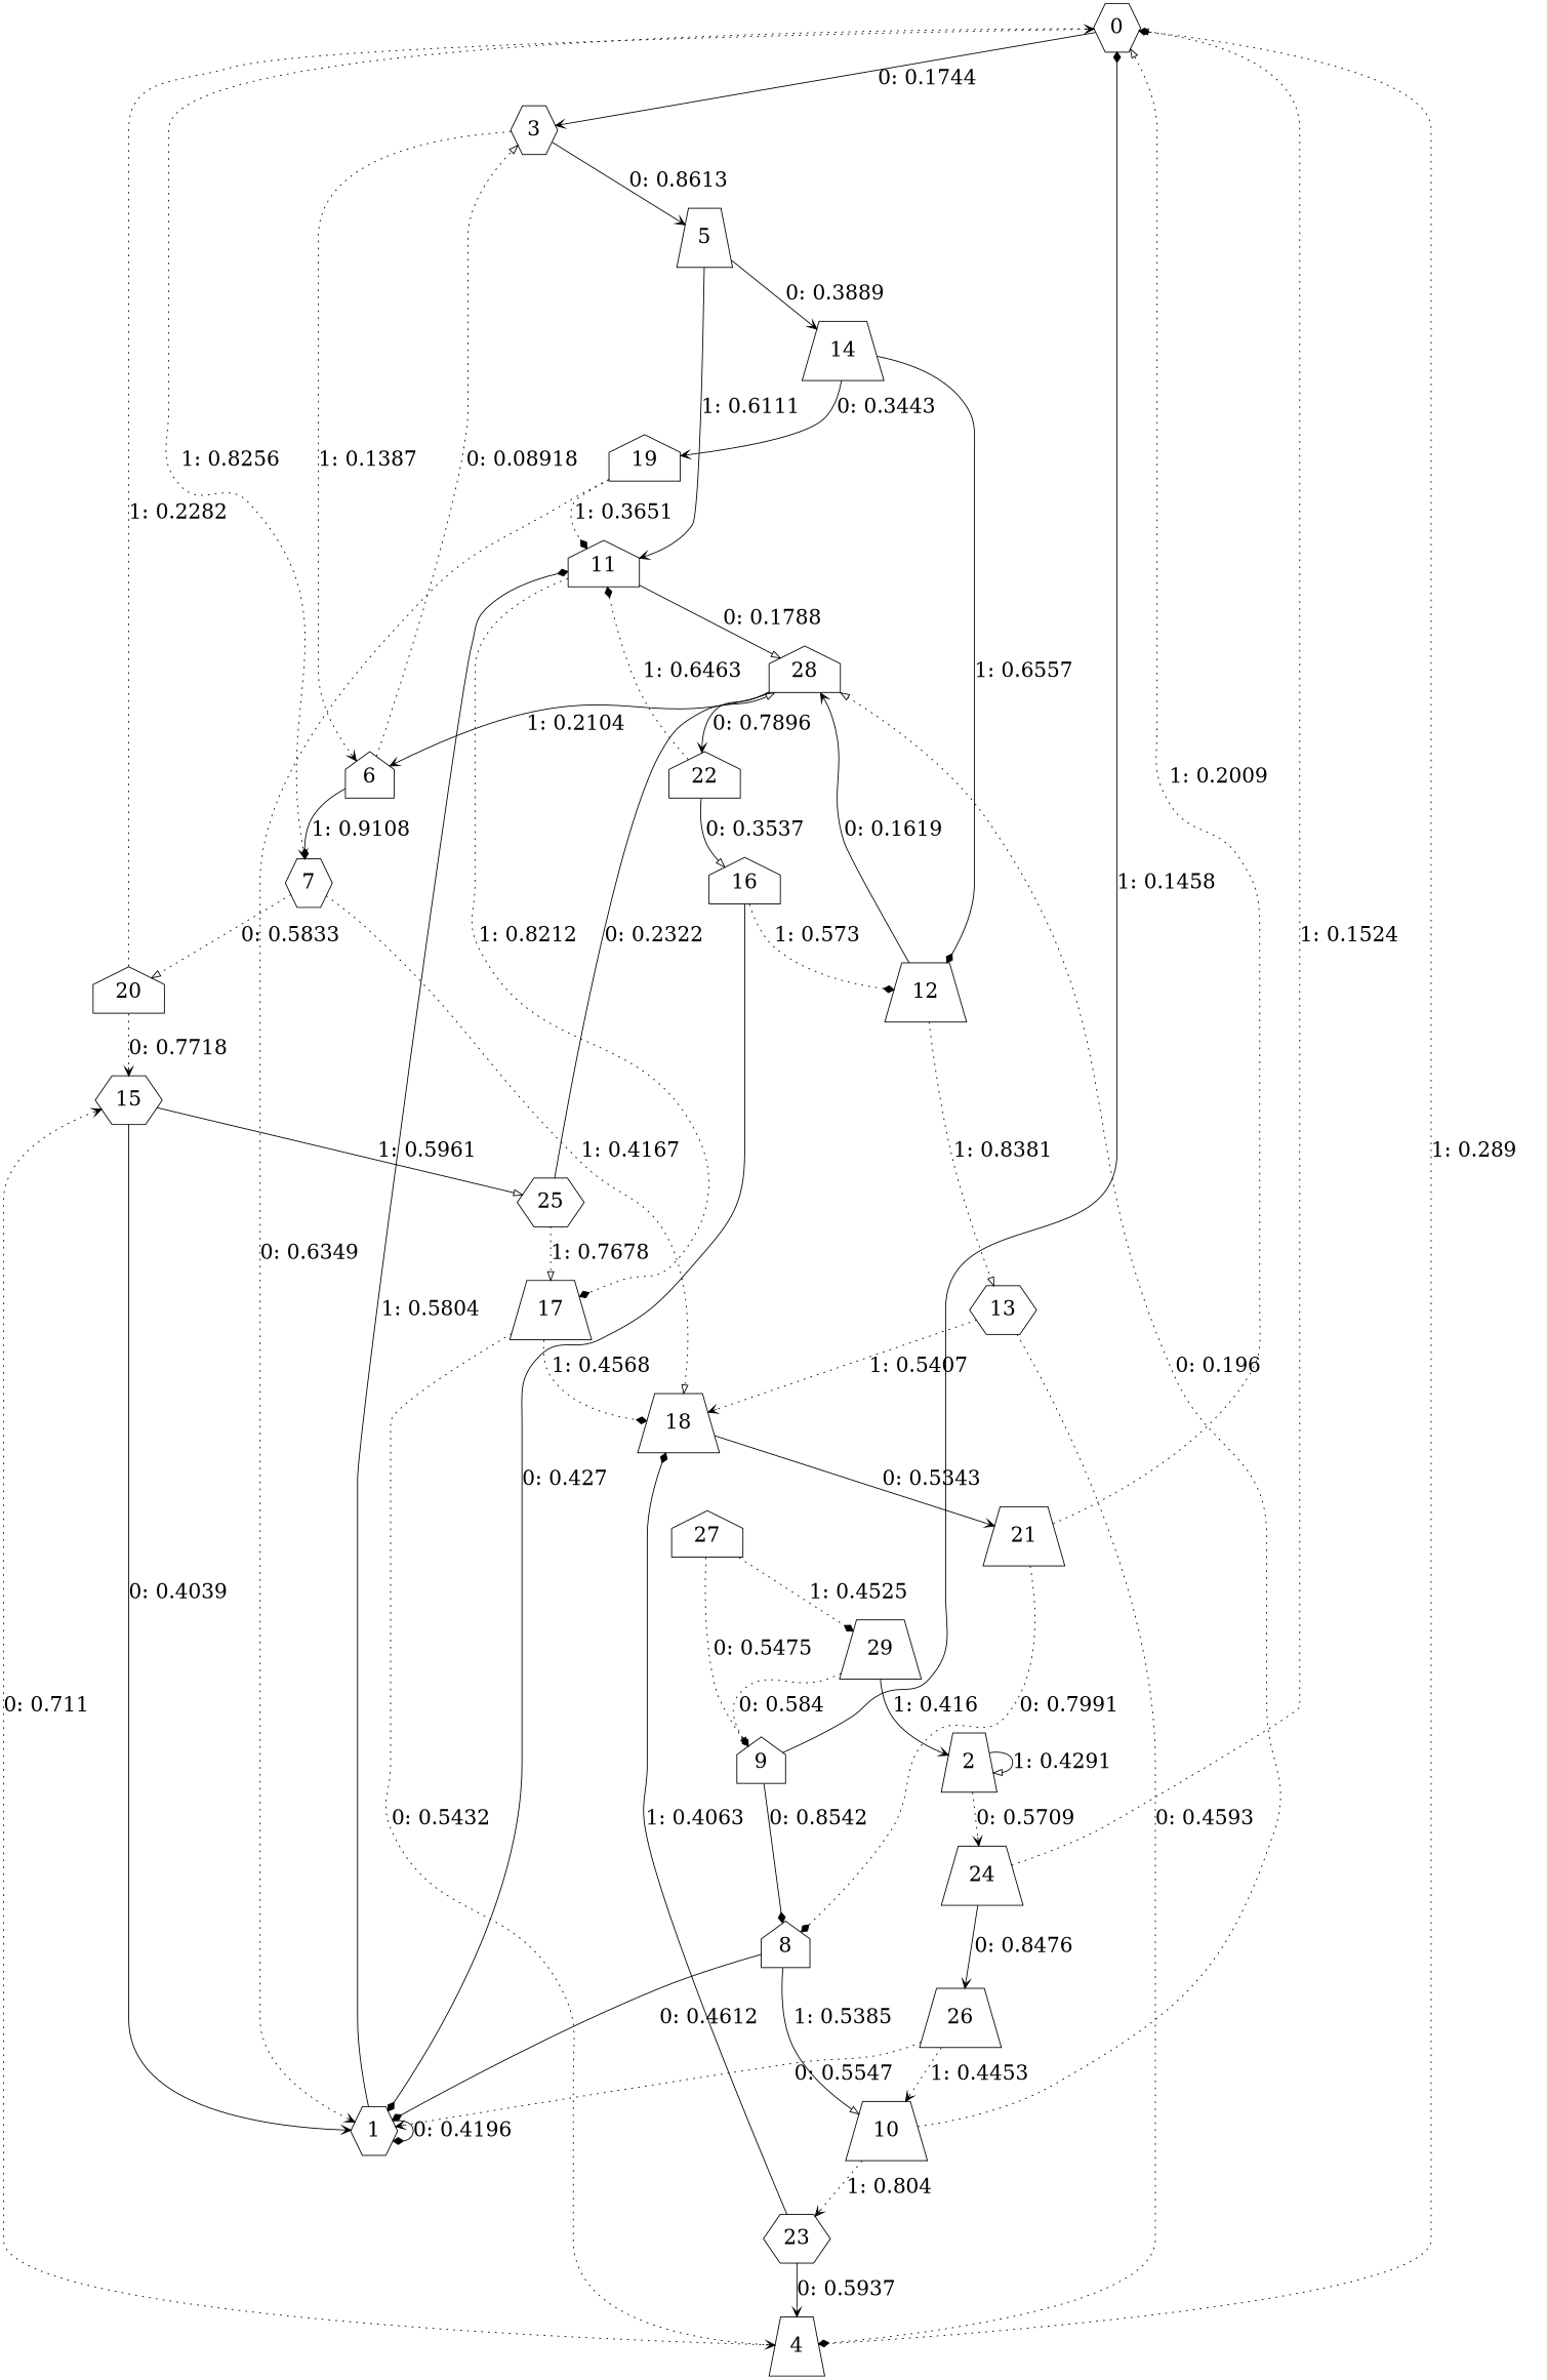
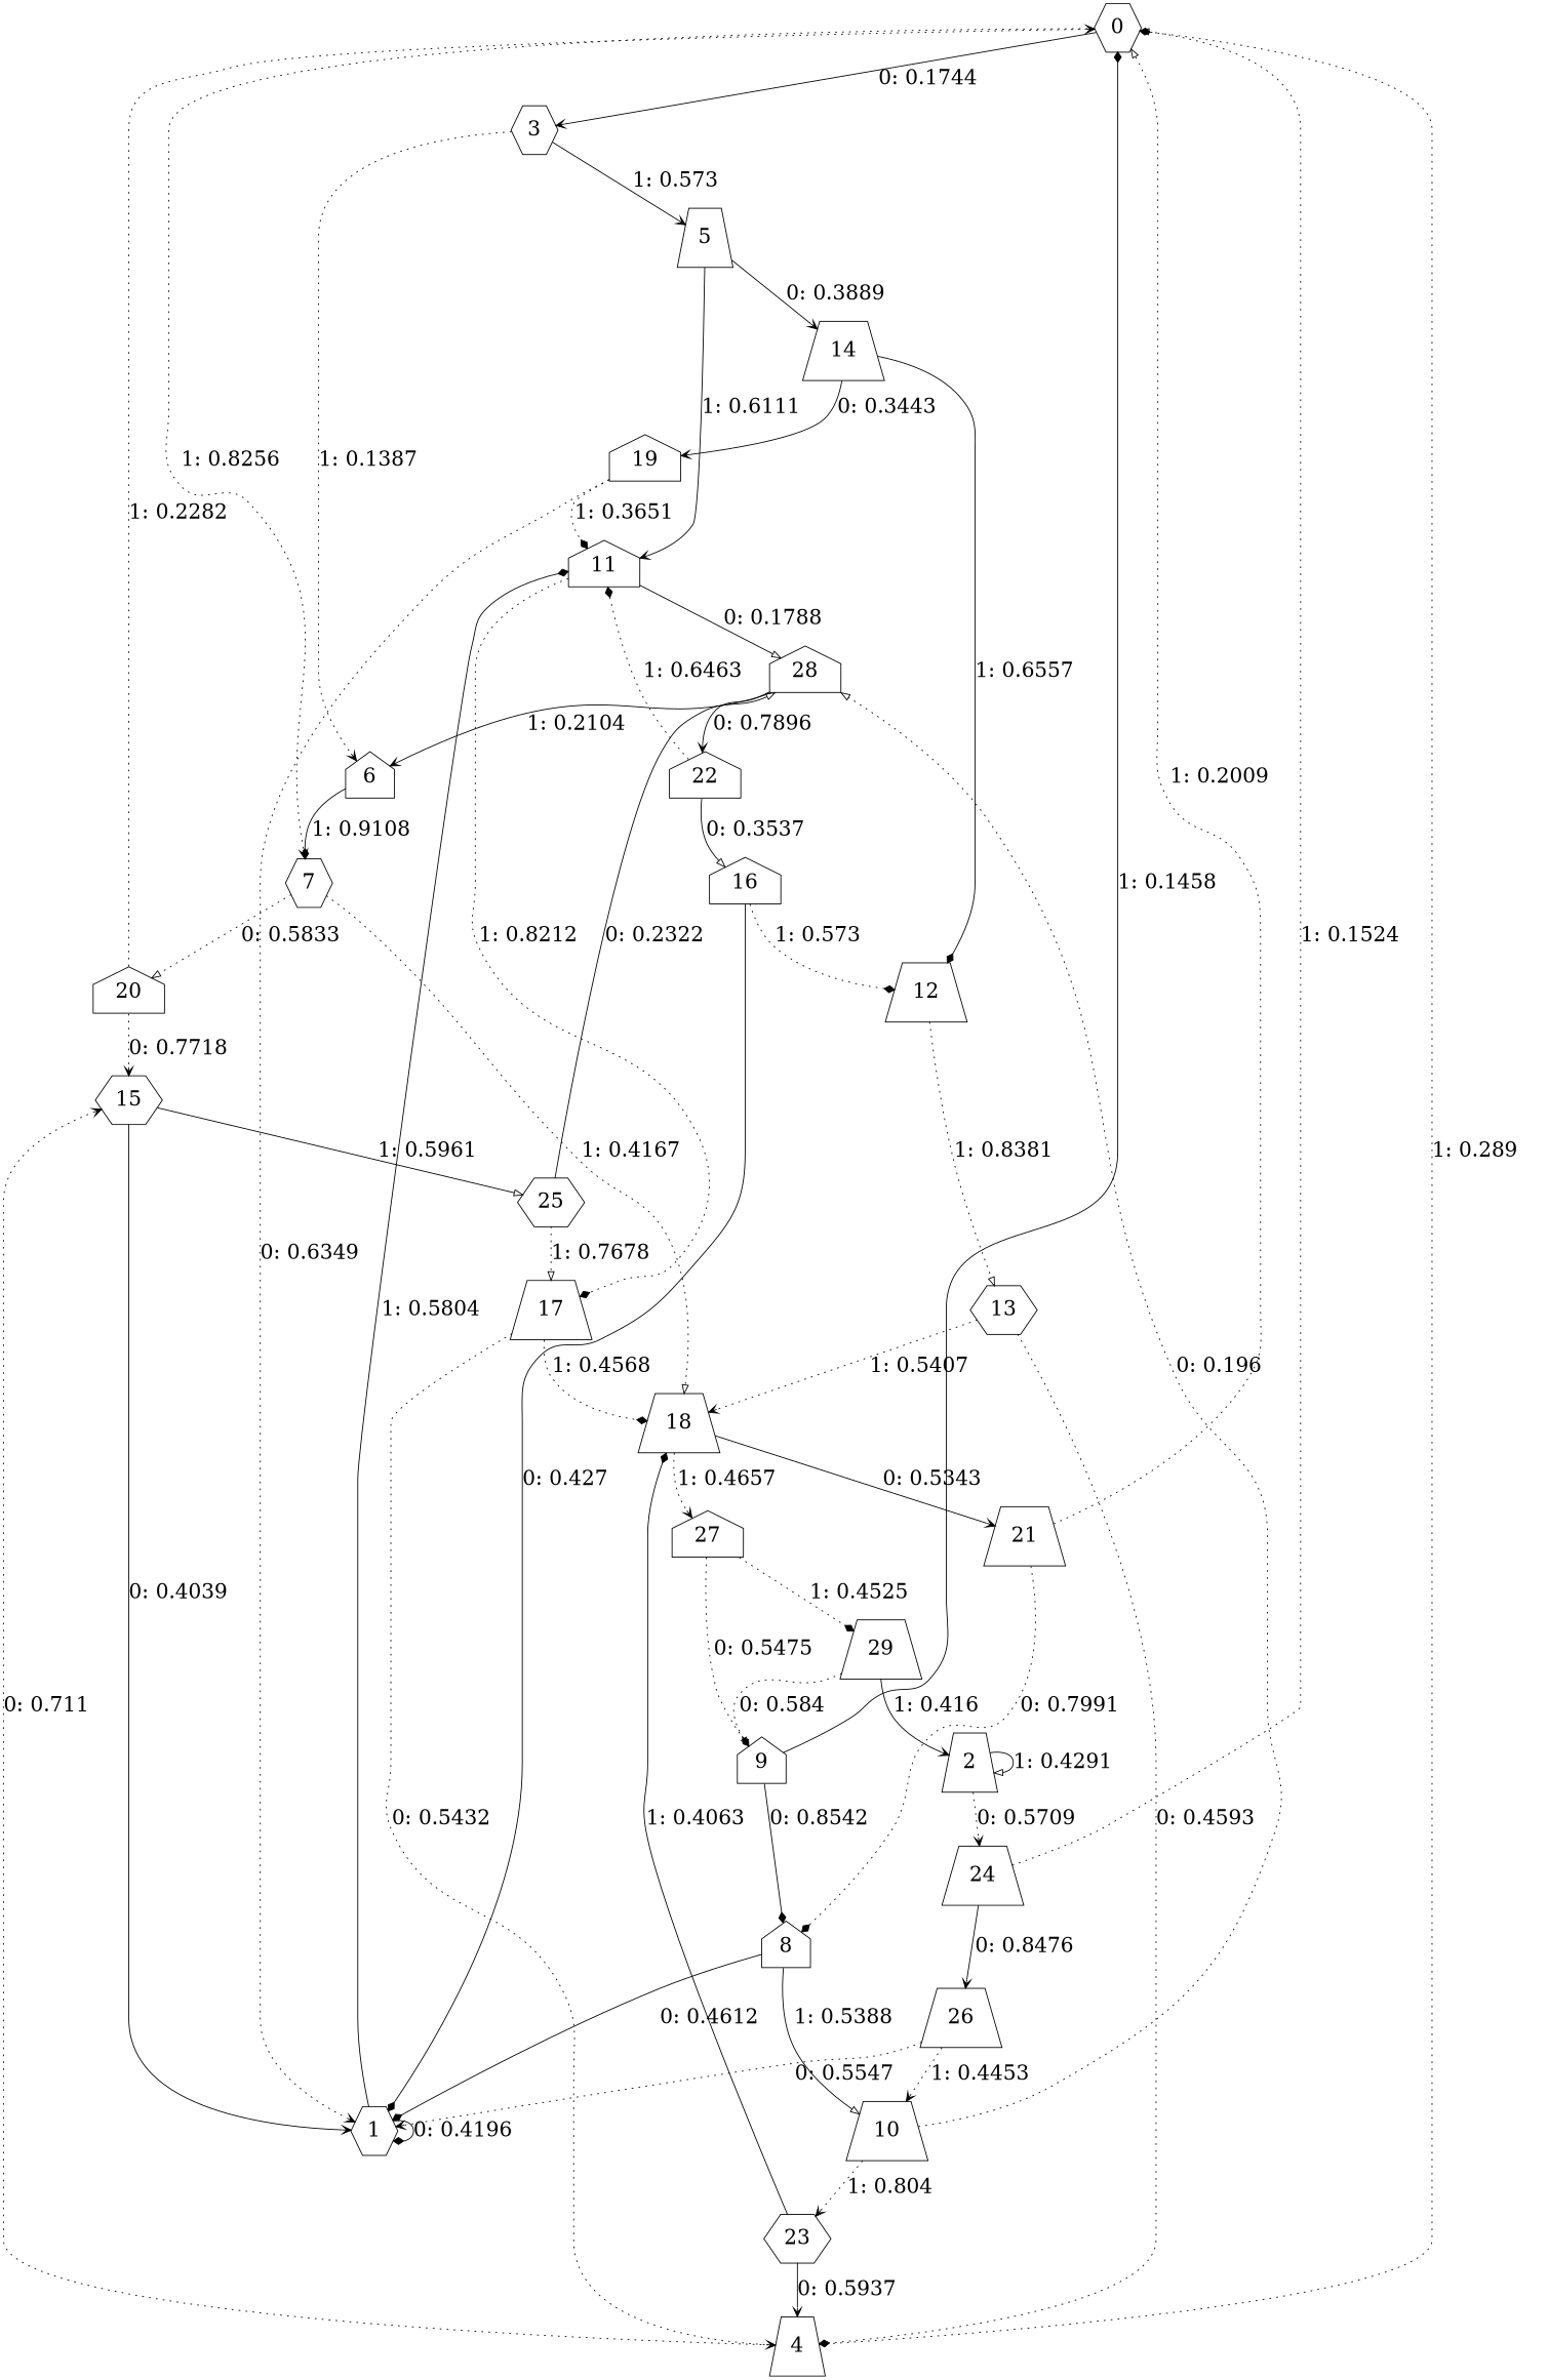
  digraph {
    node [fontsize=24 shape=trapezium]
    edge [arrowhead=vee fontsize=24 style=dotted]
    0 [shape=hexagon]
    3 [shape=hexagon]
    7 [shape=hexagon]
    5
    6 [shape=house]
    20 [shape=house]
    18
    11 [shape=house]
    14
    15 [shape=hexagon]
    21
    27 [shape=house]
    1 [shape=hexagon]
    28 [shape=house]
    17
    22 [shape=house]
    4
    2
    24
    26
    10
    12
    19 [shape=house]
    25 [shape=hexagon]
    13 [shape=hexagon]
    8 [shape=house]
    9 [shape=house]
    29
    23 [shape=hexagon]
    16 [shape=house]
    0 -> 3 [label="0: 0.1744   " style=solid]
    0 -> 7 [label="1: 0.8256   "]
-   3 -> 5 [label="0: 0.8613   " style=solid]
+   3 -> 5 [label="1: 0.573    " style=solid]
    3 -> 6 [label="1: 0.1387   "]
    7 -> 20 [arrowhead=onormal label="0: 0.5833   "]
    7 -> 18 [arrowhead=onormal label="1: 0.4167   "]
    5 -> 11 [label="1: 0.6111   " style=solid]
    5 -> 14 [label="0: 0.3889   " style=solid]
-   6 -> 3 [arrowhead=onormal label="0: 0.08918  "]
    6 -> 7 [arrowhead=diamond label="1: 0.9108   " style=solid]
    20 -> 0 [label="1: 0.2282   "]
    20 -> 15 [label="0: 0.7718   "]
    18 -> 21 [label="0: 0.5343   " style=solid]
+   18 -> 27 [label="1: 0.4657   "]
    11 -> 28 [arrowhead=onormal label="0: 0.1788   " style=solid]
    11 -> 17 [arrowhead=diamond label="1: 0.8212   "]
    14 -> 12 [arrowhead=diamond label="1: 0.6557   " style=solid]
    14 -> 19 [label="0: 0.3443   " style=solid]
    15 -> 1 [label="0: 0.4039   " style=solid]
    15 -> 25 [arrowhead=onormal label="1: 0.5961   " style=solid]
    21 -> 0 [arrowhead=onormal label="1: 0.2009   "]
    21 -> 8 [arrowhead=diamond label="0: 0.7991   "]
    27 -> 9 [arrowhead=diamond label="0: 0.5475   "]
    27 -> 29 [arrowhead=diamond label="1: 0.4525   "]
    1 -> 11 [arrowhead=diamond label="1: 0.5804   " style=solid]
    1 -> 1 [arrowhead=diamond label="0: 0.4196   " style=solid]
    28 -> 6 [label="1: 0.2104   " style=solid]
    28 -> 22 [label="0: 0.7896   " style=solid]
    17 -> 18 [arrowhead=diamond label="1: 0.4568   "]
    17 -> 4 [label="0: 0.5432   "]
    22 -> 11 [arrowhead=diamond label="1: 0.6463   "]
    22 -> 16 [arrowhead=onormal label="0: 0.3537   " style=solid]
    4 -> 0 [arrowhead=diamond label="1: 0.289    "]
    4 -> 15 [label="0: 0.711    "]
    2 -> 2 [arrowhead=onormal label="1: 0.4291   " style=solid]
    2 -> 24 [label="0: 0.5709   "]
    24 -> 0 [arrowhead=onormal label="1: 0.1524   "]
    24 -> 26 [label="0: 0.8476   " style=solid]
    26 -> 1 [label="0: 0.5547   "]
    26 -> 10 [label="1: 0.4453   "]
    10 -> 28 [arrowhead=onormal label="0: 0.196    "]
    10 -> 23 [label="1: 0.804    "]
-   12 -> 28 [label="0: 0.1619   " style=solid]
    12 -> 13 [arrowhead=onormal label="1: 0.8381   "]
    19 -> 11 [arrowhead=diamond label="1: 0.3651   "]
    19 -> 1 [label="0: 0.6349   "]
    25 -> 28 [arrowhead=onormal label="0: 0.2322   " style=solid]
    25 -> 17 [arrowhead=onormal label="1: 0.7678   "]
    13 -> 18 [label="1: 0.5407   "]
    13 -> 4 [arrowhead=diamond label="0: 0.4593   "]
    8 -> 1 [arrowhead=diamond label="0: 0.4612   " style=solid]
-   8 -> 10 [arrowhead=onormal label="1: 0.5385   " style=solid]
+   8 -> 10 [arrowhead=onormal label="1: 0.5388   " style=solid]
    9 -> 0 [arrowhead=diamond label="1: 0.1458   " style=solid]
    9 -> 8 [arrowhead=diamond label="0: 0.8542   " style=solid]
    29 -> 2 [label="1: 0.416    " style=solid]
    29 -> 9 [arrowhead=onormal label="0: 0.584    "]
    23 -> 18 [arrowhead=diamond label="1: 0.4063   " style=solid]
    23 -> 4 [label="0: 0.5937   " style=solid]
    16 -> 1 [arrowhead=diamond label="0: 0.427    " style=solid]
    16 -> 12 [arrowhead=diamond label="1: 0.573    "]
  }
